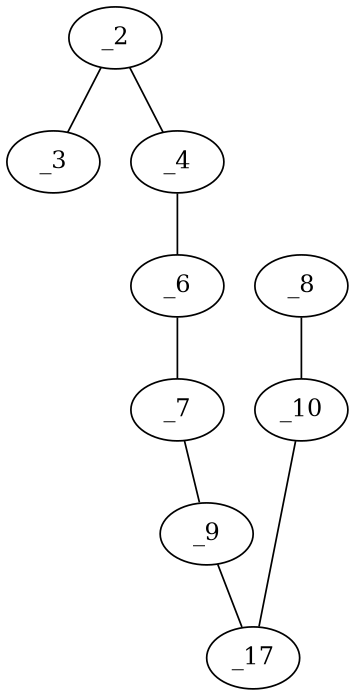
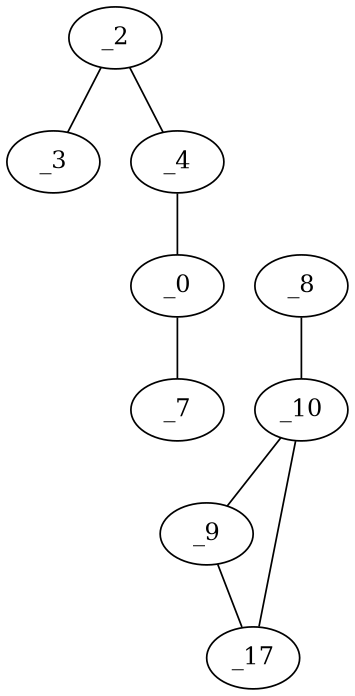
  graph {
    node [charge=0 chem=1 symbol="C  " x=2.866 y=0.5]
    edge [valence=1]
    _2 [y=-0.5]
    _3 [chem=2 symbol="O  " x=3.7321 y=-1]
    _4
-   _6 [x=3.7321 y=1]
+   _6 [x=3.7321 y=1 label=_0]
    _7 [x=4.5981]
    _9 [x=5.4641 y=1]
    _8 [x=5.4641 y=-1]
    _10 [x=6.3301 y=-0.5]
    n9 [label=_17 x=6.3301]
    _2 -- _3
    _2 -- _4
    _4 -- _6
    _6 -- _7
-   _7 -- _9
+   _10 -- _9
    _9 -- n9 [valence=2]
    _8 -- _10 [valence=2]
    _10 -- n9
  }
